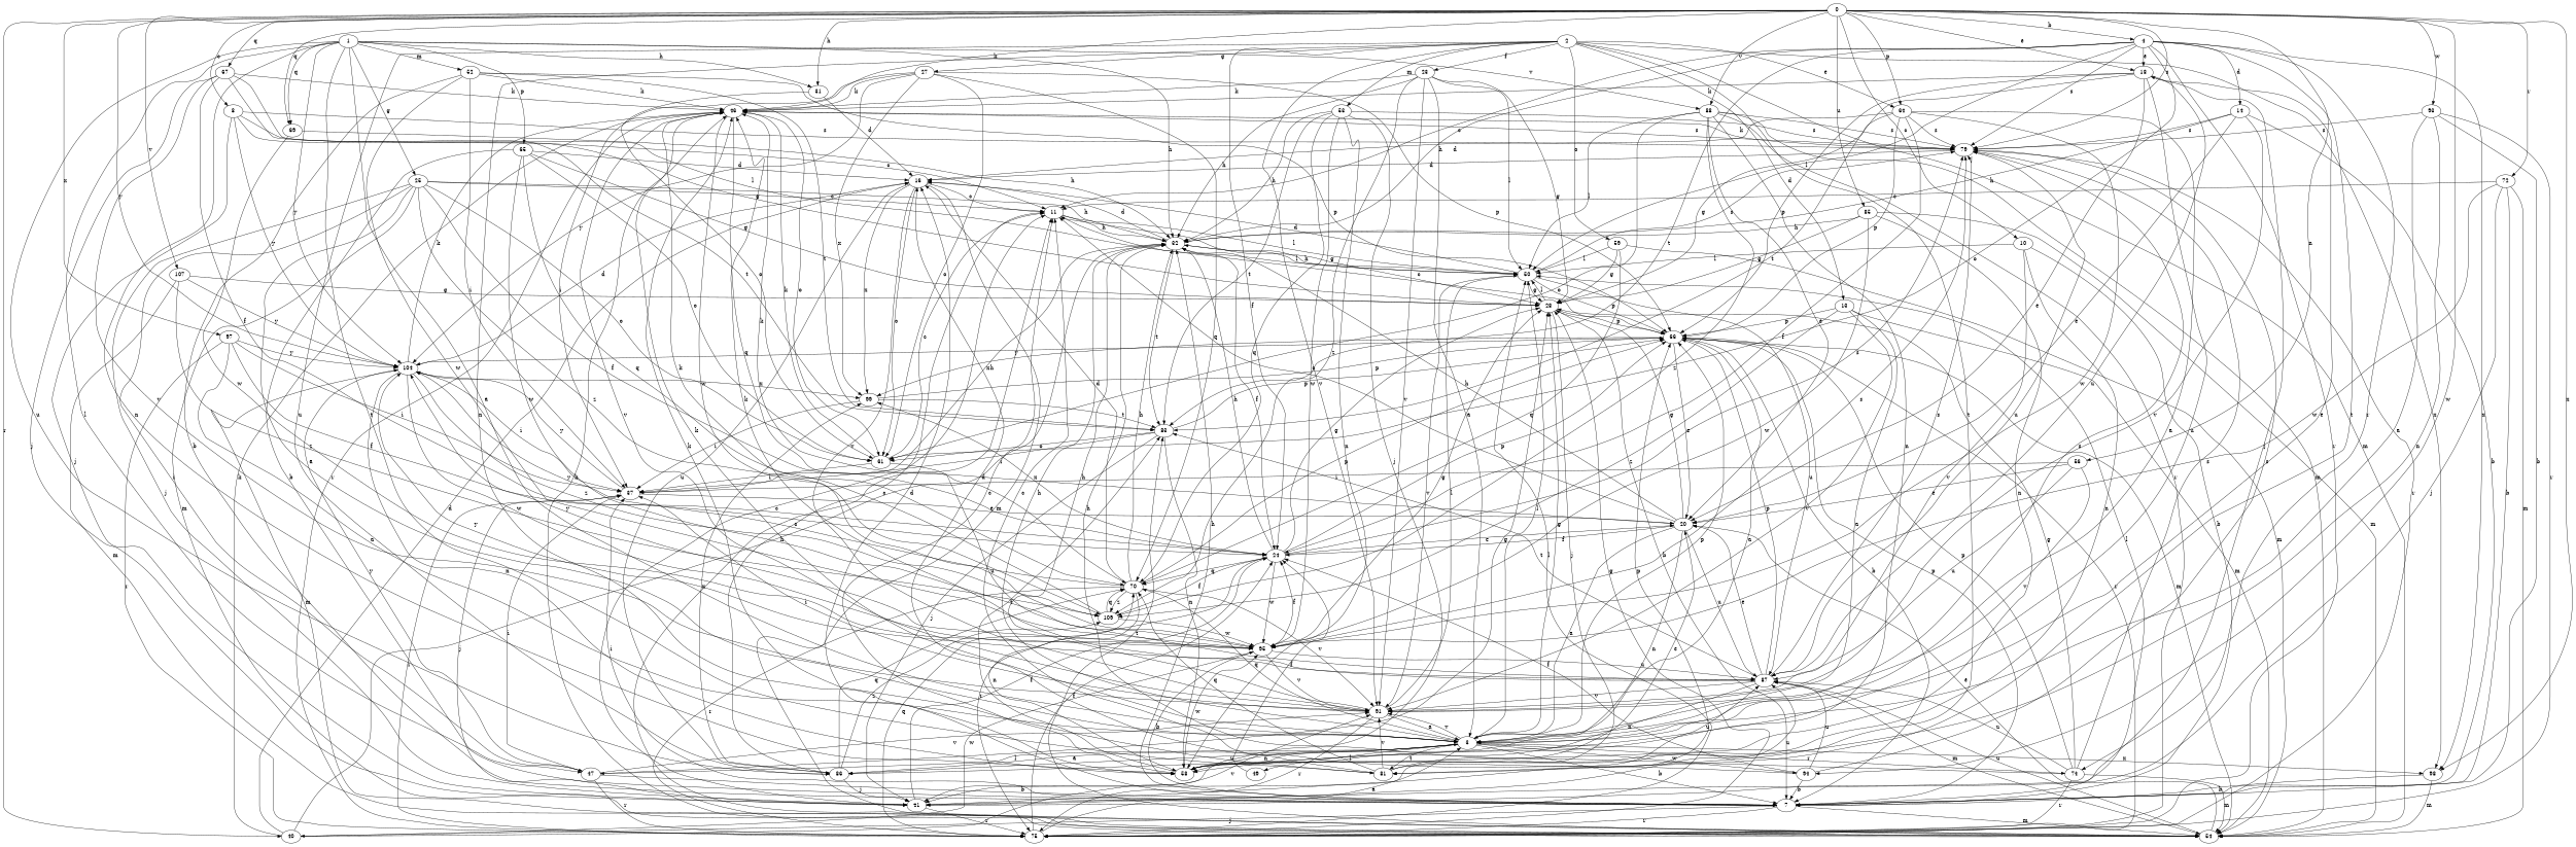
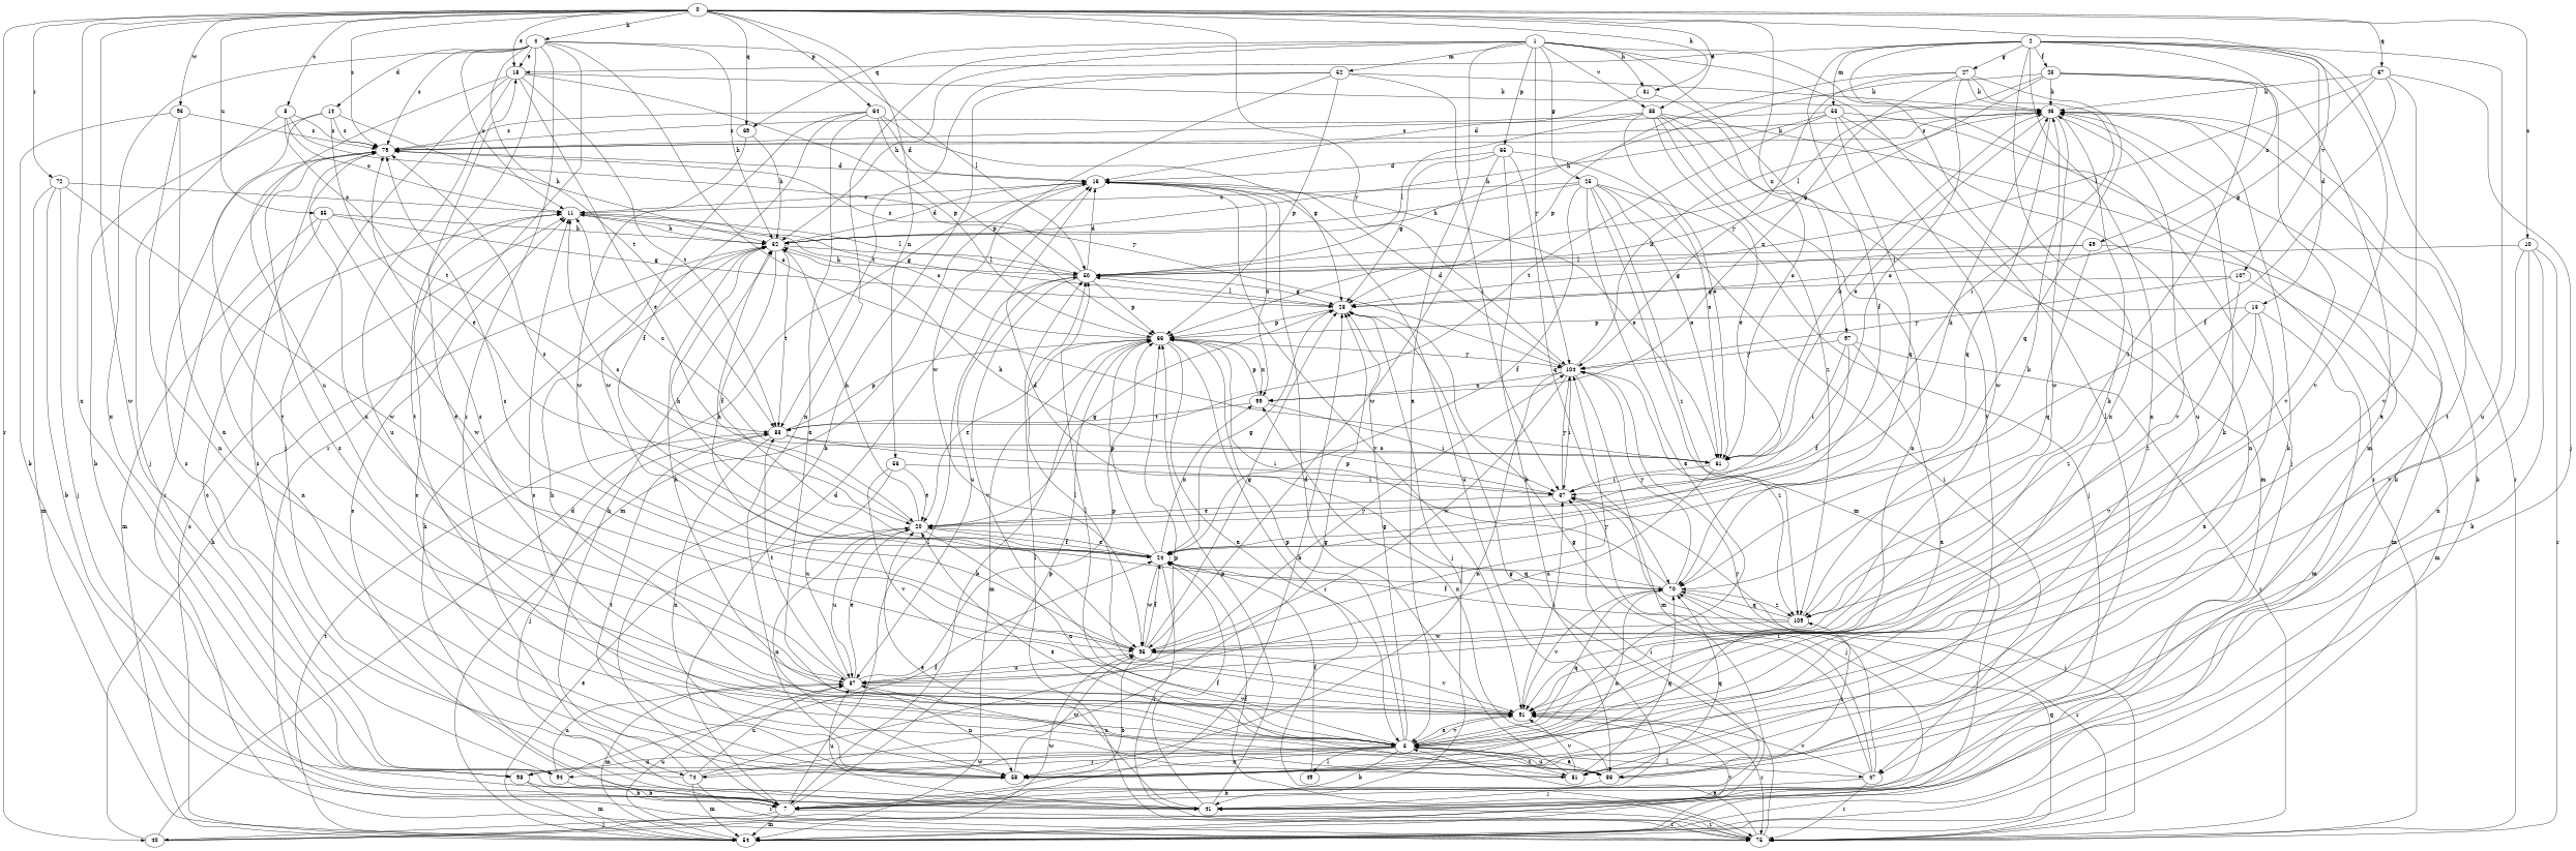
  strict digraph {
    0
    4
    8
    10
    18
    31
    40
    46
    56
    64
    67
    69
    72
    79
    85
    88
    93
    94
    97
    98
    104
    107
    32
    81
    50
    74
    11
    14
    61
    75
    83
    41
    58
    91
    7
    86
    66
    20
    87
    16
    95
    70
    37
    3
    24
    28
    54
    109
    99
    1
    25
    47
    52
    65
    49
    2
    13
    23
    27
    53
    59
    0 -> 4 [label=b]
    0 -> 8 [label=c]
    0 -> 10 [label=c]
    0 -> 18 [label=e]
    0 -> 31 [label=h]
    0 -> 40 [label=r]
-   0 -> 46 [label=k]
    0 -> 56 [label=n]
    0 -> 64 [label=p]
    0 -> 67 [label=q]
    0 -> 69 [label=q]
    0 -> 72 [label=r]
    0 -> 79 [label=s]
    0 -> 85 [label=u]
    0 -> 88 [label=v]
    0 -> 93 [label=w]
    0 -> 94 [label=w]
    0 -> 97 [label=x]
    0 -> 98 [label=x]
    0 -> 104 [label=y]
    0 -> 107 [label=v]
    4 -> 18 [label=e]
    4 -> 79 [label=s]
    4 -> 98 [label=x]
    4 -> 32 [label=h]
    4 -> 81 [label=t]
    4 -> 50 [label=l]
    4 -> 74 [label=r]
    4 -> 11 [label=c]
    4 -> 14 [label=d]
    4 -> 61 [label=o]
    4 -> 75 [label=r]
    4 -> 83 [label=t]
    8 -> 79 [label=s]
    8 -> 104 [label=y]
    8 -> 11 [label=c]
    8 -> 83 [label=t]
    8 -> 41 [label=j]
    10 -> 50 [label=l]
    10 -> 58 [label=n]
    10 -> 91 [label=v]
    10 -> 7 [label=b]
    18 -> 46 [label=k]
    18 -> 83 [label=t]
    18 -> 41 [label=j]
    18 -> 86 [label=u]
    18 -> 66 [label=p]
    18 -> 20 [label=e]
    18 -> 87 [label=u]
    31 -> 61 [label=o]
    31 -> 16 [label=d]
    40 -> 46 [label=k]
    40 -> 32 [label=h]
    40 -> 91 [label=v]
    40 -> 16 [label=d]
    40 -> 95 [label=w]
    46 -> 79 [label=s]
    46 -> 61 [label=o]
    46 -> 75 [label=r]
    46 -> 91 [label=v]
    46 -> 95 [label=w]
    46 -> 70 [label=q]
    56 -> 91 [label=v]
    56 -> 20 [label=e]
    56 -> 87 [label=u]
    56 -> 37 [label=i]
    64 -> 79 [label=s]
    64 -> 66 [label=p]
    64 -> 16 [label=d]
    64 -> 95 [label=w]
    64 -> 3 [label=a]
    64 -> 24 [label=f]
    64 -> 28 [label=g]
    67 -> 46 [label=k]
    67 -> 50 [label=l]
    67 -> 41 [label=j]
    67 -> 91 [label=v]
    67 -> 24 [label=f]
    67 -> 28 [label=g]
    69 -> 32 [label=h]
    69 -> 95 [label=w]
    72 -> 11 [label=c]
    72 -> 41 [label=j]
    72 -> 7 [label=b]
    72 -> 95 [label=w]
    72 -> 54 [label=m]
    79 -> 46 [label=k]
    79 -> 75 [label=r]
    79 -> 87 [label=u]
    79 -> 16 [label=d]
    85 -> 32 [label=h]
    85 -> 58 [label=n]
    85 -> 95 [label=w]
    85 -> 28 [label=g]
    85 -> 54 [label=m]
    88 -> 79 [label=s]
    88 -> 50 [label=l]
    88 -> 61 [label=o]
    88 -> 75 [label=r]
    88 -> 58 [label=n]
    88 -> 20 [label=e]
    88 -> 54 [label=m]
    88 -> 109 [label=z]
    93 -> 79 [label=s]
-   93 -> 75 [label=r]
+   10 -> 75 [label=r]
    93 -> 58 [label=n]
    93 -> 7 [label=b]
    93 -> 3 [label=a]
    94 -> 79 [label=s]
    94 -> 11 [label=c]
    94 -> 7 [label=b]
    94 -> 87 [label=u]
    94 -> 24 [label=f]
    97 -> 104 [label=y]
    97 -> 75 [label=r]
    97 -> 37 [label=i]
    97 -> 3 [label=a]
    97 -> 24 [label=f]
    98 -> 7 [label=b]
    98 -> 54 [label=m]
    104 -> 46 [label=k]
    104 -> 58 [label=n]
    104 -> 16 [label=d]
    104 -> 95 [label=w]
    104 -> 37 [label=i]
    104 -> 54 [label=m]
    104 -> 109 [label=z]
    104 -> 99 [label=x]
    107 -> 104 [label=y]
    107 -> 28 [label=g]
    107 -> 54 [label=m]
    107 -> 109 [label=z]
    32 -> 50 [label=l]
    32 -> 83 [label=t]
    32 -> 16 [label=d]
    32 -> 24 [label=f]
    81 -> 46 [label=k]
    81 -> 91 [label=v]
    81 -> 20 [label=e]
    81 -> 87 [label=u]
    81 -> 16 [label=d]
    81 -> 70 [label=q]
    50 -> 79 [label=s]
    50 -> 32 [label=h]
    50 -> 91 [label=v]
    50 -> 66 [label=p]
    50 -> 87 [label=u]
    50 -> 16 [label=d]
    50 -> 28 [label=g]
    74 -> 79 [label=s]
    74 -> 32 [label=h]
    74 -> 75 [label=r]
    74 -> 66 [label=p]
    74 -> 87 [label=u]
    74 -> 28 [label=g]
    74 -> 54 [label=m]
    11 -> 32 [label=h]
    11 -> 50 [label=l]
    11 -> 28 [label=g]
    14 -> 79 [label=s]
    14 -> 32 [label=h]
    14 -> 91 [label=v]
    14 -> 7 [label=b]
    14 -> 20 [label=e]
    61 -> 46 [label=k]
    61 -> 11 [label=c]
    61 -> 87 [label=u]
    61 -> 37 [label=i]
    75 -> 50 [label=l]
    75 -> 70 [label=q]
    75 -> 37 [label=i]
    75 -> 3 [label=a]
    75 -> 24 [label=f]
    75 -> 28 [label=g]
    83 -> 61 [label=o]
    83 -> 41 [label=j]
    83 -> 58 [label=n]
    83 -> 66 [label=p]
    83 -> 37 [label=i]
    41 -> 11 [label=c]
    41 -> 75 [label=r]
    41 -> 66 [label=p]
+   41 -> 20 [label=e]
    41 -> 87 [label=u]
    41 -> 24 [label=f]
    58 -> 11 [label=c]
    58 -> 83 [label=t]
    58 -> 95 [label=w]
    91 -> 32 [label=h]
    91 -> 50 [label=l]
    91 -> 75 [label=r]
    91 -> 37 [label=i]
    91 -> 3 [label=a]
    7 -> 40 [label=j]
    7 -> 32 [label=h]
    7 -> 50 [label=l]
    7 -> 75 [label=r]
    7 -> 66 [label=p]
    7 -> 16 [label=d]
    7 -> 37 [label=i]
    7 -> 54 [label=m]
    86 -> 11 [label=c]
    86 -> 41 [label=j]
    86 -> 70 [label=q]
    86 -> 3 [label=a]
    86 -> 109 [label=z]
    86 -> 99 [label=x]
    66 -> 104 [label=y]
    66 -> 11 [label=c]
    66 -> 75 [label=r]
    66 -> 7 [label=b]
    66 -> 20 [label=e]
    66 -> 3 [label=a]
    66 -> 54 [label=m]
    66 -> 99 [label=x]
    20 -> 46 [label=k]
    20 -> 32 [label=h]
    20 -> 11 [label=c]
    20 -> 58 [label=n]
    20 -> 87 [label=u]
    20 -> 3 [label=a]
    20 -> 24 [label=f]
    20 -> 28 [label=g]
    87 -> 46 [label=k]
    87 -> 79 [label=s]
    87 -> 104 [label=y]
    87 -> 83 [label=t]
    87 -> 58 [label=n]
    87 -> 91 [label=v]
    87 -> 66 [label=p]
    87 -> 20 [label=e]
    87 -> 54 [label=m]
    16 -> 11 [label=c]
    16 -> 61 [label=o]
    16 -> 91 [label=v]
    16 -> 86 [label=u]
    16 -> 54 [label=m]
    16 -> 99 [label=x]
    95 -> 79 [label=s]
    95 -> 104 [label=y]
    95 -> 91 [label=v]
    95 -> 7 [label=b]
    95 -> 87 [label=u]
    95 -> 24 [label=f]
    95 -> 28 [label=g]
    70 -> 104 [label=y]
    70 -> 32 [label=h]
    70 -> 75 [label=r]
    70 -> 58 [label=n]
    70 -> 91 [label=v]
    70 -> 66 [label=p]
    70 -> 16 [label=d]
    70 -> 109 [label=z]
    37 -> 104 [label=y]
    37 -> 32 [label=h]
    37 -> 41 [label=j]
    37 -> 20 [label=e]
    3 -> 18 [label=e]
    3 -> 46 [label=k]
    3 -> 79 [label=s]
    3 -> 94 [label=w]
    3 -> 98 [label=x]
    3 -> 32 [label=h]
    3 -> 81 [label=t]
    3 -> 50 [label=l]
    3 -> 74 [label=r]
    3 -> 58 [label=n]
    3 -> 91 [label=v]
    3 -> 7 [label=b]
    3 -> 86 [label=u]
    3 -> 66 [label=p]
    3 -> 70 [label=q]
    3 -> 28 [label=g]
    3 -> 47 [label=l]
    3 -> 49 [label=l]
    24 -> 79 [label=s]
    24 -> 32 [label=h]
    24 -> 75 [label=r]
    24 -> 66 [label=p]
    24 -> 20 [label=e]
    24 -> 95 [label=w]
    24 -> 70 [label=q]
    24 -> 28 [label=g]
    24 -> 99 [label=x]
    28 -> 50 [label=l]
    28 -> 41 [label=j]
-   28 -> 7 [label=b]
+   7 -> 28 [label=b]
    28 -> 66 [label=p]
    54 -> 46 [label=k]
    54 -> 11 [label=c]
    54 -> 83 [label=t]
    54 -> 20 [label=e]
    54 -> 87 [label=u]
    109 -> 46 [label=k]
    109 -> 95 [label=w]
    109 -> 70 [label=q]
    109 -> 24 [label=f]
    99 -> 83 [label=t]
    99 -> 66 [label=p]
    99 -> 37 [label=i]
    1 -> 31 [label=h]
    1 -> 69 [label=q]
    1 -> 88 [label=v]
    1 -> 104 [label=y]
    1 -> 32 [label=h]
    1 -> 81 [label=t]
    1 -> 58 [label=n]
    1 -> 86 [label=u]
    1 -> 3 [label=a]
    1 -> 25 [label=g]
    1 -> 47 [label=l]
    1 -> 52 [label=m]
    1 -> 65 [label=p]
    25 -> 32 [label=h]
    25 -> 11 [label=c]
    25 -> 61 [label=o]
    25 -> 41 [label=j]
    25 -> 3 [label=a]
    25 -> 24 [label=f]
    25 -> 54 [label=m]
    25 -> 109 [label=z]
    25 -> 47 [label=i]
    47 -> 104 [label=y]
    47 -> 75 [label=r]
    47 -> 91 [label=v]
    47 -> 7 [label=b]
    47 -> 37 [label=i]
    47 -> 28 [label=g]
    52 -> 46 [label=k]
    52 -> 83 [label=t]
    52 -> 7 [label=b]
    52 -> 66 [label=p]
    52 -> 95 [label=w]
    52 -> 37 [label=i]
    65 -> 61 [label=o]
    65 -> 7 [label=b]
    65 -> 16 [label=d]
    65 -> 95 [label=w]
    65 -> 70 [label=q]
    65 -> 28 [label=g]
    49 -> 24 [label=f]
-   2 -> 64 [label=e]
+   2 -> 18 [label=e]
    2 -> 98 [label=x]
    2 -> 81 [label=t]
    2 -> 58 [label=n]
    2 -> 91 [label=v]
    2 -> 86 [label=u]
    2 -> 24 [label=f]
    2 -> 54 [label=m]
    2 -> 13 [label=d]
    2 -> 23 [label=f]
    2 -> 27 [label=g]
    2 -> 53 [label=m]
    2 -> 59 [label=o]
    13 -> 91 [label=v]
    13 -> 66 [label=p]
    13 -> 3 [label=a]
    13 -> 54 [label=m]
    13 -> 109 [label=z]
    23 -> 46 [label=k]
    23 -> 32 [label=h]
    23 -> 50 [label=l]
    23 -> 91 [label=v]
    23 -> 3 [label=a]
    23 -> 28 [label=g]
    23 -> 109 [label=z]
    27 -> 46 [label=k]
    27 -> 104 [label=y]
    27 -> 61 [label=o]
    27 -> 66 [label=p]
    27 -> 70 [label=q]
    27 -> 37 [label=i]
    27 -> 99 [label=x]
    53 -> 79 [label=s]
    53 -> 32 [label=h]
    53 -> 83 [label=t]
    53 -> 41 [label=j]
    53 -> 58 [label=n]
    53 -> 95 [label=w]
    53 -> 70 [label=q]
    59 -> 50 [label=l]
    59 -> 70 [label=q]
    59 -> 28 [label=g]
    59 -> 54 [label=m]
  }
